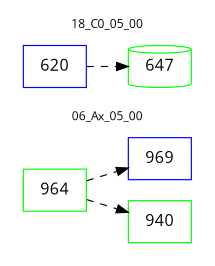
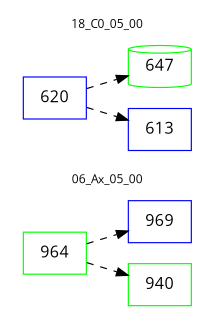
  digraph {
    fontname="Open Sans"
    rankdir=LR
    node [color=green fontname="Open Sans" shape=box]
    edge [color=black fontname="Open Sans" style=dashed]
    n1 [label=964]
    n2 [label=940]
    n3 [color=blue label=969]
    n4 [color=blue label=620]
+   n5 [color=blue label=613]
    n6 [label=647 shape=cylinder]
    subgraph cluster_1 {
      color=white
      fontsize=10
      label="06_Ax_05_00"
      n1
      n2
      n3
    }
    subgraph cluster_2 {
      color=white
      fontsize=10
      label="18_C0_05_00"
      n4
+     n5
      n6
    }
    n1 -> n2
    n1 -> n3
+   n4 -> n5
    n4 -> n6
  }
